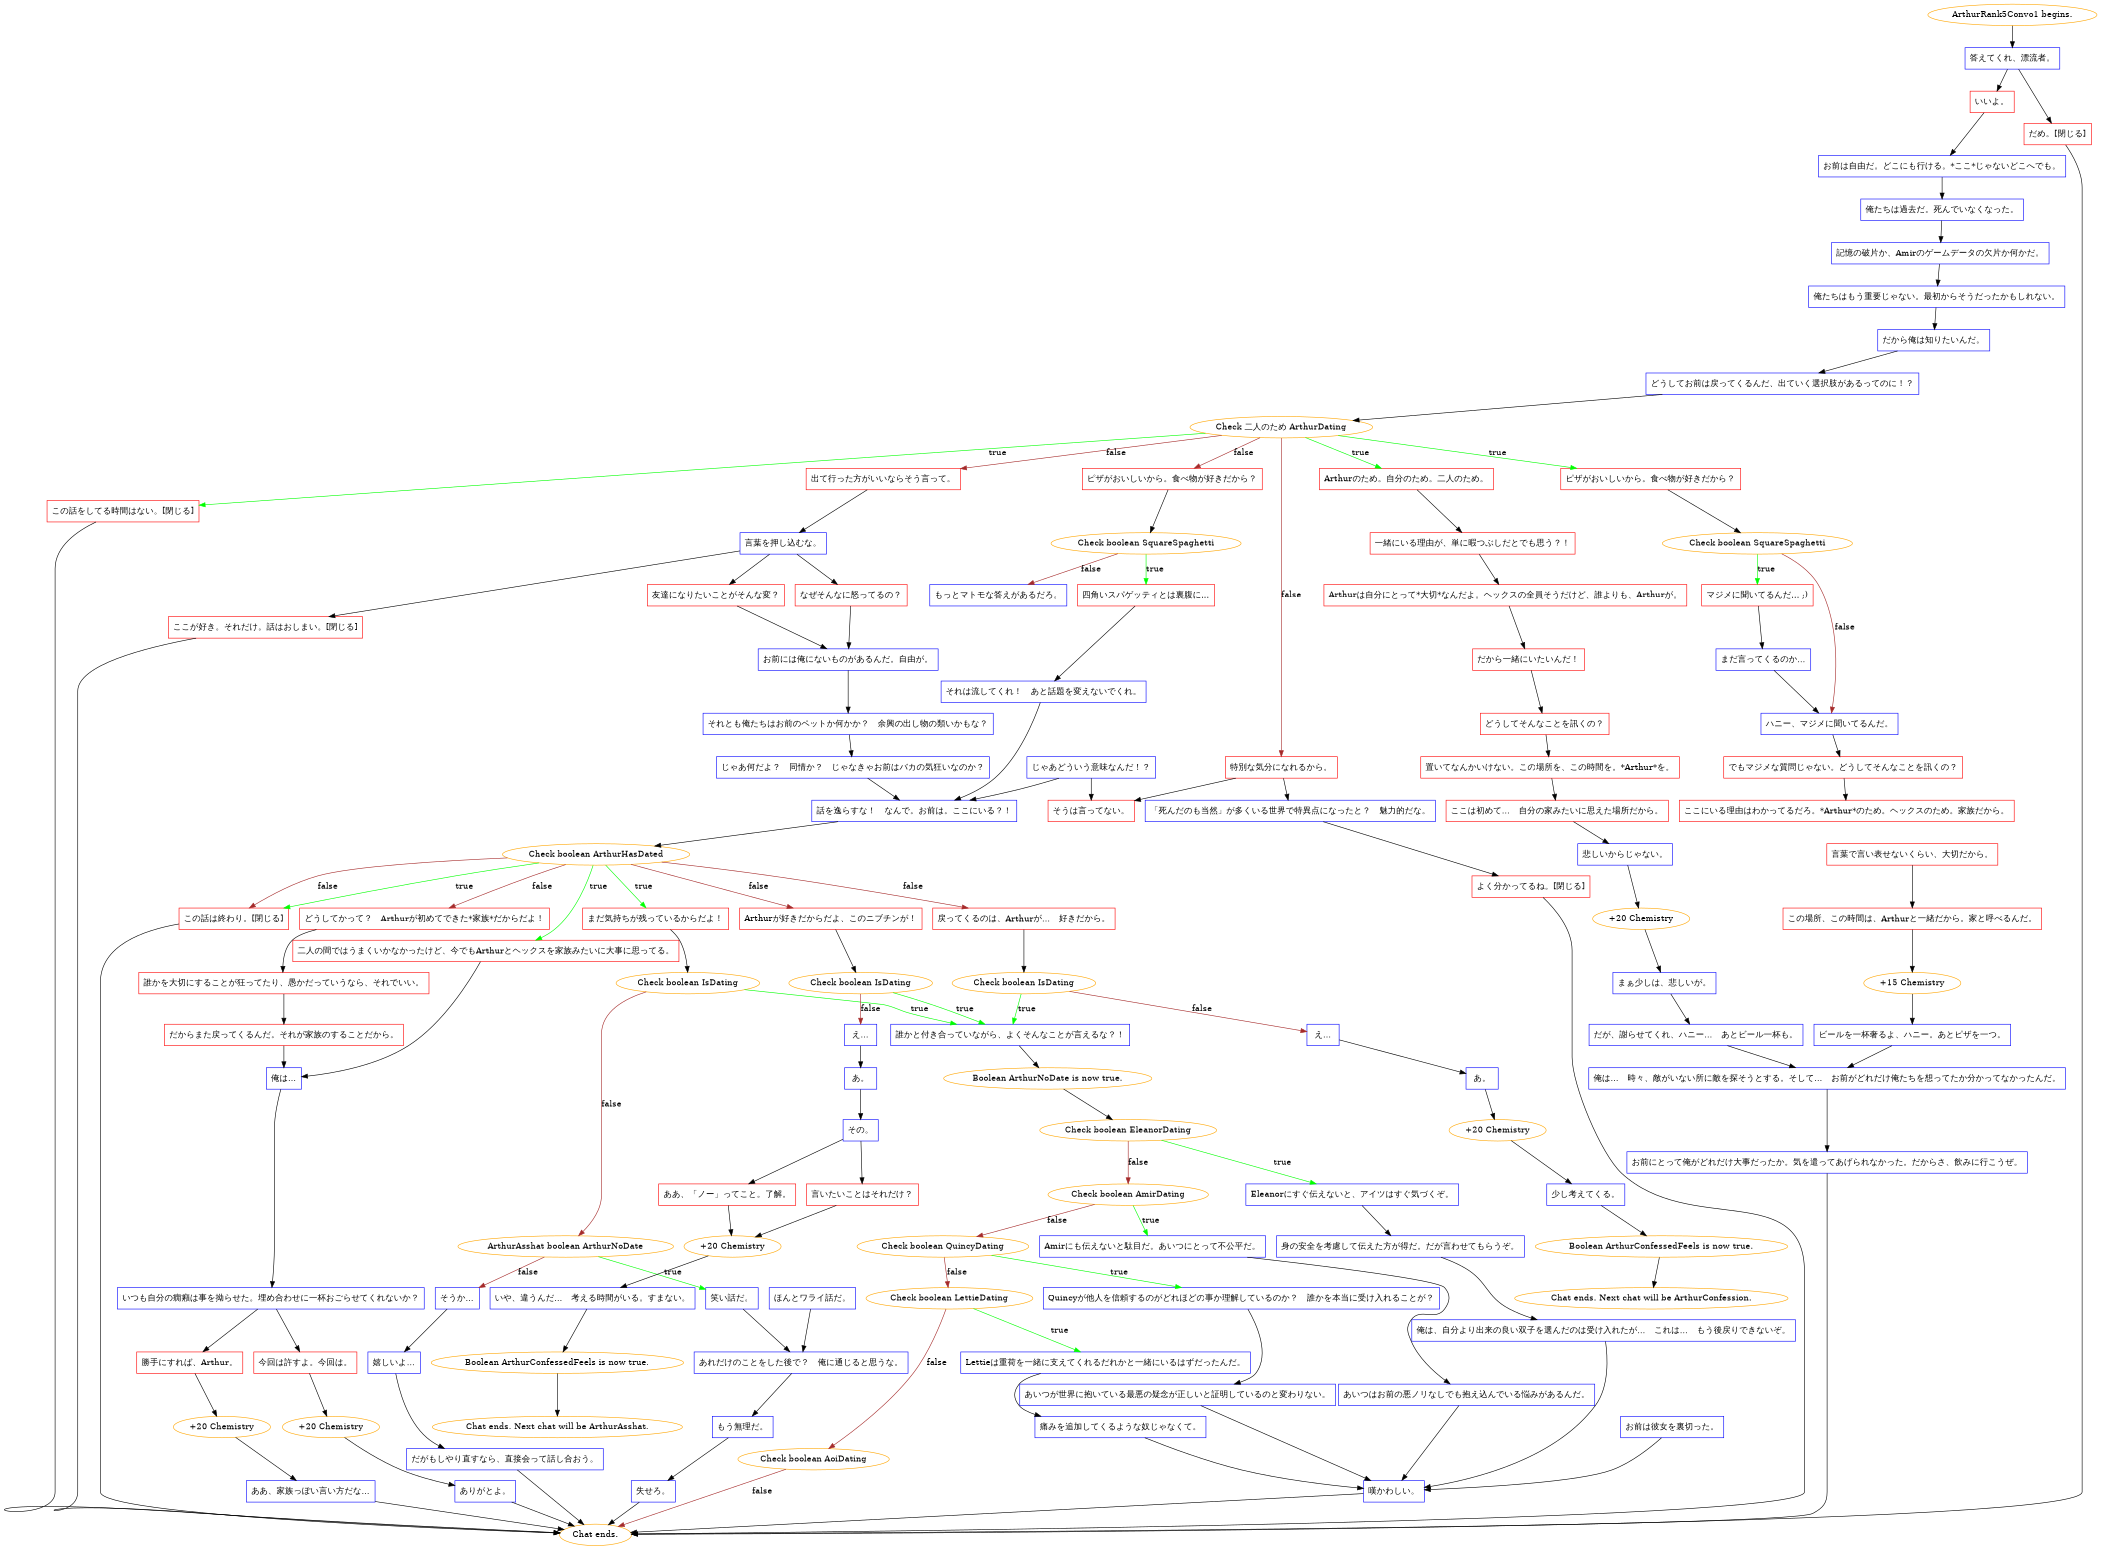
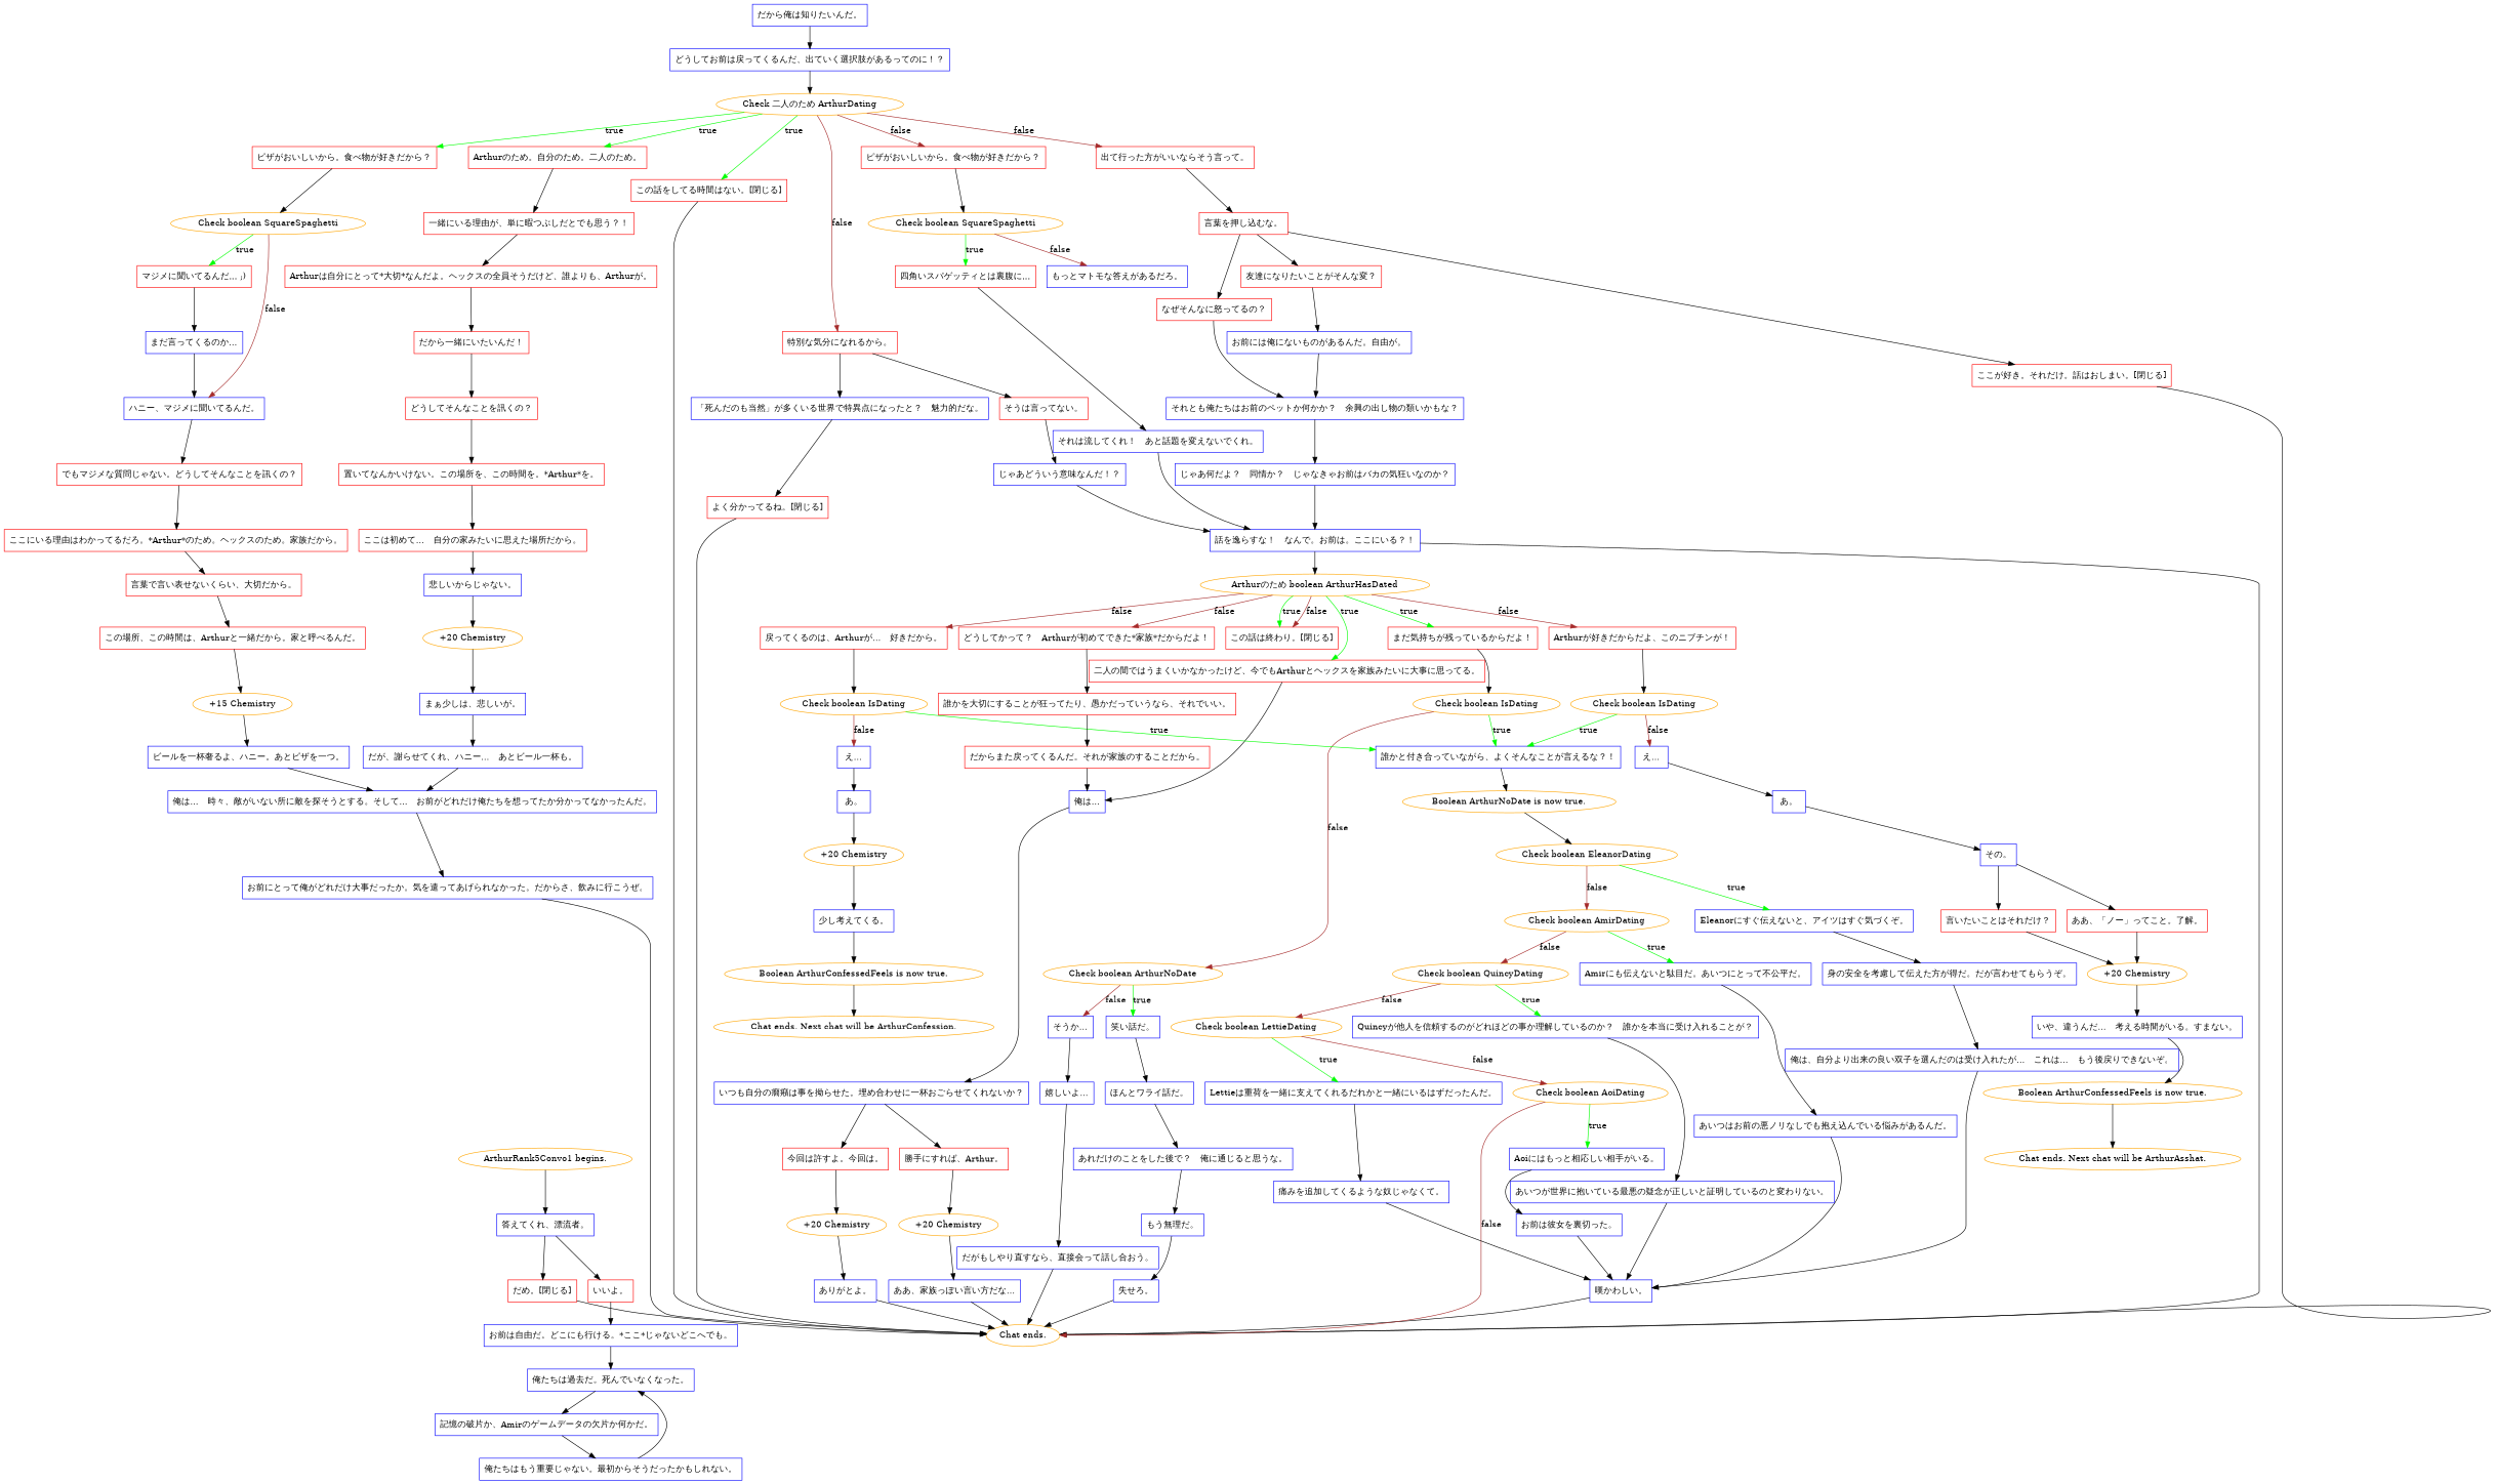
  digraph {
    node [color=blue shape=box]
    "ArthurRank5Convo1 begins." [color=orange shape=""]
    n2 [label="答えてくれ、漂流者。"]
    n3 [color=red label="いいよ。"]
    n4 [color=red label="だめ。[閉じる]"]
    n5 [label="お前は自由だ。どこにも行ける。*ここ*じゃないどこへでも。"]
    "Chat ends." [color=orange shape=""]
    n7 [label="俺たちは過去だ。死んでいなくなった。"]
    n8 [label="記憶の破片か、Amirのゲームデータの欠片か何かだ。"]
    n9 [label="俺たちはもう重要じゃない。最初からそうだったかもしれない。"]
    n10 [label="だから俺は知りたいんだ。"]
    n11 [label="どうしてお前は戻ってくるんだ、出ていく選択肢があるってのに！？"]
    n12 [color=orange label="Check 二人のため ArthurDating" shape=""]
    n13 [color=red label="ピザがおいしいから。食べ物が好きだから？"]
    n14 [color=red label="Arthurのため。自分のため。二人のため。"]
    n15 [color=red label="この話をしてる時間はない。[閉じる]"]
    n16 [color=red label="特別な気分になれるから。"]
    n17 [color=red label="ピザがおいしいから。食べ物が好きだから？"]
    n18 [color=red label="出て行った方がいいならそう言って。"]
    n19 [color=orange label="Check boolean SquareSpaghetti" shape=""]
    n20 [color=red label="一緒にいる理由が、単に暇つぶしだとでも思う？！"]
    n21 [label="「死んだのも当然」が多くいる世界で特異点になったと？　魅力的だな。"]
    n22 [color=red label="そうは言ってない。"]
    n23 [color=orange label="Check boolean SquareSpaghetti" shape=""]
-   n24 [label="言葉を押し込むな。"]
+   n24 [color=red label="言葉を押し込むな。"]
    n25 [color=red label="マジメに聞いてるんだ... ;)"]
    n26 [label="ハニー、マジメに聞いてるんだ。"]
    n27 [color=red label="Arthurは自分にとって*大切*なんだよ。ヘックスの全員そうだけど、誰よりも、Arthurが。"]
    n28 [color=red label="よく分かってるね。[閉じる]"]
    n29 [color=red label="四角いスパゲッティとは裏腹に..."]
    n30 [label="もっとマトモな答えがあるだろ。"]
    n31 [color=red label="ここが好き。それだけ。話はおしまい。[閉じる]"]
    n32 [color=red label="なぜそんなに怒ってるの？"]
    n33 [color=red label="友達になりたいことがそんな変？"]
    n34 [label="まだ言ってくるのか…"]
    n35 [color=red label="でもマジメな質問じゃない。どうしてそんなことを訊くの？"]
    n36 [color=red label="だから一緒にいたいんだ！"]
    n37 [label="じゃあどういう意味なんだ！？"]
    n38 [label="それは流してくれ！　あと話題を変えないでくれ。"]
    n39 [label="お前には俺にないものがあるんだ。自由が。"]
    n40 [color=red label="ここにいる理由はわかってるだろ。*Arthur*のため。ヘックスのため。家族だから。"]
    n41 [color=red label="どうしてそんなことを訊くの？"]
    n42 [label="話を逸らすな！　なんで。お前は。ここにいる？！"]
-   n43 [color=orange label="Check boolean ArthurHasDated" shape=""]
+   n43 [color=orange label="Arthurのため boolean ArthurHasDated" shape=""]
    n44 [label="それとも俺たちはお前のペットか何かか？　余興の出し物の類いかもな？"]
    n45 [color=red label="言葉で言い表せないくらい、大切だから。"]
    n46 [color=red label="置いてなんかいけない。この場所を、この時間を。*Arthur*を。"]
    n47 [color=red label="この話は終わり。[閉じる]"]
    n48 [color=red label="二人の間ではうまくいかなかったけど、今でもArthurとヘックスを家族みたいに大事に思ってる。"]
    n49 [color=red label="まだ気持ちが残っているからだよ！"]
    n50 [color=red label="Arthurが好きだからだよ、このニブチンが！"]
    n51 [color=red label="戻ってくるのは、Arthurが…　好きだから。"]
    n52 [color=red label="どうしてかって？　Arthurが初めてできた*家族*だからだよ！"]
    n53 [label="じゃあ何だよ？　同情か？　じゃなきゃお前はバカの気狂いなのか？"]
    n54 [color=red label="この場所、この時間は、Arthurと一緒だから。家と呼べるんだ。"]
    n55 [color=red label="ここは初めて…　自分の家みたいに思えた場所だから。"]
    n56 [label="俺は…"]
    n57 [color=orange label="Check boolean IsDating" shape=""]
    n58 [color=orange label="Check boolean IsDating" shape=""]
    n59 [color=orange label="Check boolean IsDating" shape=""]
    n60 [color=red label="誰かを大切にすることが狂ってたり、愚かだっていうなら、それでいい。"]
    n61 [color=orange label="+15 Chemistry" shape=""]
    n62 [label="悲しいからじゃない。"]
    n63 [label="いつも自分の癇癪は事を拗らせた。埋め合わせに一杯おごらせてくれないか？"]
    n64 [label="誰かと付き合っていながら、よくそんなことが言えるな？！"]
-   n65 [color=orange label="ArthurAsshat boolean ArthurNoDate" shape=""]
+   n65 [color=orange label="Check boolean ArthurNoDate" shape=""]
    n66 [label="え…"]
    n67 [label="え…"]
    n68 [color=red label="だからまた戻ってくるんだ。それが家族のすることだから。"]
    n69 [label="ビールを一杯奢るよ、ハニー。あとピザを一つ。"]
    n70 [color=orange label="+20 Chemistry" shape=""]
    n71 [color=red label="勝手にすれば、Arthur。"]
    n72 [color=red label="今回は許すよ。今回は。"]
    n73 [color=orange label="Boolean ArthurNoDate is now true." shape=""]
    n74 [label="笑い話だ。"]
    n75 [label="そうか…"]
    n76 [label="あ。"]
    n77 [label="あ。"]
    n78 [label="俺は…　時々、敵がいない所に敵を探そうとする。そして…　お前がどれだけ俺たちを想ってたか分かってなかったんだ。"]
    n79 [label="まぁ少しは、悲しいが。"]
    n80 [color=orange label="+20 Chemistry" shape=""]
    n81 [color=orange label="+20 Chemistry" shape=""]
    n82 [color=orange label="Check boolean EleanorDating" shape=""]
    n83 [label="ほんとワライ話だ。"]
    n84 [label="嬉しいよ…"]
    n85 [label="その。"]
    n86 [color=orange label="+20 Chemistry" shape=""]
    n87 [label="お前にとって俺がどれだけ大事だったか。気を遣ってあげられなかった。だからさ、飲みに行こうぜ。"]
    n88 [label="だが、謝らせてくれ、ハニー…　あとビール一杯も。"]
    n89 [label="ああ、家族っぽい言い方だな…"]
    n90 [label="ありがとよ。"]
    n91 [label="Eleanorにすぐ伝えないと、アイツはすぐ気づくぞ。"]
    n92 [color=orange label="Check boolean AmirDating" shape=""]
    n93 [label="あれだけのことをした後で？　俺に通じると思うな。"]
    n94 [label="だがもしやり直すなら、直接会って話し合おう。"]
    n95 [color=red label="ああ、「ノー」ってこと。了解。"]
    n96 [color=red label="言いたいことはそれだけ？"]
    n97 [label="少し考えてくる。"]
    n98 [label="身の安全を考慮して伝えた方が得だ。だが言わせてもらうぞ。"]
    n99 [label="Amirにも伝えないと駄目だ。あいつにとって不公平だ。"]
    n100 [color=orange label="Check boolean QuincyDating" shape=""]
    n101 [label="もう無理だ。"]
    n102 [color=orange label="+20 Chemistry" shape=""]
    n103 [color=orange label="Boolean ArthurConfessedFeels is now true." shape=""]
    n104 [label="俺は、自分より出来の良い双子を選んだのは受け入れたが…　これは…　もう後戻りできないぞ。"]
    n105 [label="あいつはお前の悪ノリなしでも抱え込んでいる悩みがあるんだ。"]
    n106 [label="Quincyが他人を信頼するのがどれほどの事か理解しているのか？　誰かを本当に受け入れることが？"]
    n107 [color=orange label="Check boolean LettieDating" shape=""]
    n108 [label="失せろ。"]
    n109 [label="いや、違うんだ…　考える時間がいる。すまない。"]
    "Chat ends. Next chat will be ArthurConfession." [color=orange shape=""]
    n111 [label="嘆かわしい。"]
    n112 [label="あいつが世界に抱いている最悪の疑念が正しいと証明しているのと変わりない。"]
    n113 [label="Lettieは重荷を一緒に支えてくれるだれかと一緒にいるはずだったんだ。"]
    n114 [color=orange label="Check boolean AoiDating" shape=""]
    n115 [color=orange label="Boolean ArthurConfessedFeels is now true." shape=""]
    n116 [label="痛みを追加してくるような奴じゃなくて。"]
+   n117 [label="Aoiにはもっと相応しい相手がいる。"]
    "Chat ends. Next chat will be ArthurAsshat." [color=orange shape=""]
    n119 [label="お前は彼女を裏切った。"]
    "ArthurRank5Convo1 begins." -> n2
    n2 -> n3
    n2 -> n4
    n3 -> n5
    n4 -> "Chat ends."
    n5 -> n7
    n7 -> n8
    n8 -> n9
-   n9 -> n10
+   n9 -> n7
    n10 -> n11
    n11 -> n12
    n12 -> n13 [color=green label=true]
    n12 -> n14 [color=green label=true]
    n12 -> n15 [color=green label=true]
    n12 -> n16 [color=brown label=false]
    n12 -> n17 [color=brown label=false]
    n12 -> n18 [color=brown label=false]
    n13 -> n19
    n14 -> n20
    n15 -> "Chat ends."
    n16 -> n21
    n16 -> n22
    n17 -> n23
    n18 -> n24
    n19 -> n25 [color=green label=true]
    n19 -> n26 [color=brown label=false]
    n20 -> n27
    n21 -> n28
-   n37 -> n22
+   n22 -> n37
    n23 -> n29 [color=green label=true]
    n23 -> n30 [color=brown label=false]
    n24 -> n31
    n24 -> n32
    n24 -> n33
    n25 -> n34
    n26 -> n35
    n27 -> n36
    n28 -> "Chat ends."
    n29 -> n38
    n31 -> "Chat ends."
-   n32 -> n39
+   n32 -> n44
    n33 -> n39
    n34 -> n26
    n35 -> n40
    n36 -> n41
    n37 -> n42
    n38 -> n42
    n39 -> n44
+   n40 -> n45
    n41 -> n46
    n42 -> n43
    n43 -> n47 [color=green label=true]
    n43 -> n47 [color=brown label=false]
    n43 -> n48 [color=green label=true]
    n43 -> n49 [color=green label=true]
    n43 -> n50 [color=brown label=false]
    n43 -> n51 [color=brown label=false]
    n43 -> n52 [color=brown label=false]
    n44 -> n53
    n45 -> n54
    n46 -> n55
-   n47 -> "Chat ends."
+   n42 -> "Chat ends."
    n48 -> n56
    n49 -> n57
    n50 -> n58
    n51 -> n59
    n52 -> n60
    n53 -> n42
    n54 -> n61
    n55 -> n62
    n56 -> n63
    n57 -> n64 [color=green label=true]
    n57 -> n65 [color=brown label=false]
    n58 -> n64 [color=green label=true]
    n58 -> n66 [color=brown label=false]
    n59 -> n64 [color=green label=true]
    n59 -> n67 [color=brown label=false]
    n60 -> n68
    n61 -> n69
    n62 -> n70
    n63 -> n71
    n63 -> n72
    n64 -> n73
    n65 -> n74 [color=green label=true]
    n65 -> n75 [color=brown label=false]
    n66 -> n76
    n67 -> n77
    n68 -> n56
    n69 -> n78
    n70 -> n79
    n71 -> n80
    n72 -> n81
    n73 -> n82
-   n74 -> n93
+   n74 -> n83
    n75 -> n84
    n76 -> n85
    n77 -> n86
    n78 -> n87
    n79 -> n88
    n80 -> n89
    n81 -> n90
    n82 -> n91 [color=green label=true]
    n82 -> n92 [color=brown label=false]
    n83 -> n93
    n84 -> n94
    n85 -> n95
    n85 -> n96
    n86 -> n97
    n87 -> "Chat ends."
    n88 -> n78
    n89 -> "Chat ends."
    n90 -> "Chat ends."
    n91 -> n98
    n92 -> n99 [color=green label=true]
    n92 -> n100 [color=brown label=false]
    n93 -> n101
    n94 -> "Chat ends."
    n95 -> n102
    n96 -> n102
    n97 -> n103
    n98 -> n104
    n99 -> n105
    n100 -> n106 [color=green label=true]
    n100 -> n107 [color=brown label=false]
    n101 -> n108
    n102 -> n109
    n103 -> "Chat ends. Next chat will be ArthurConfession."
    n104 -> n111
    n105 -> n111
    n106 -> n112
    n107 -> n113 [color=green label=true]
    n107 -> n114 [color=brown label=false]
    n108 -> "Chat ends."
    n109 -> n115
    n111 -> "Chat ends."
    n112 -> n111
    n113 -> n116
    n114 -> "Chat ends." [color=brown label=false]
+   n114 -> n117 [color=green label=true]
    n115 -> "Chat ends. Next chat will be ArthurAsshat."
    n116 -> n111
+   n117 -> n119
    n119 -> n111
  }
